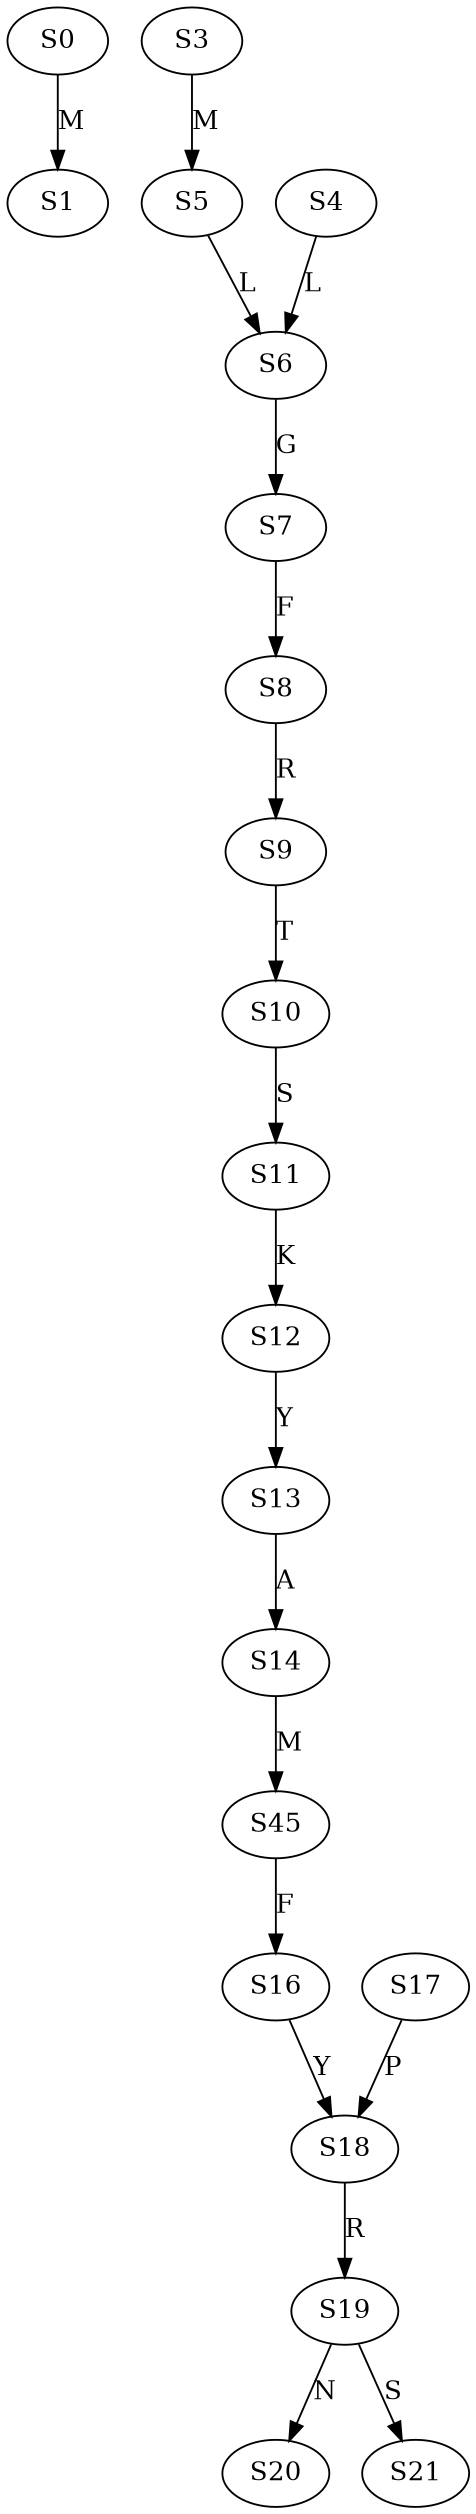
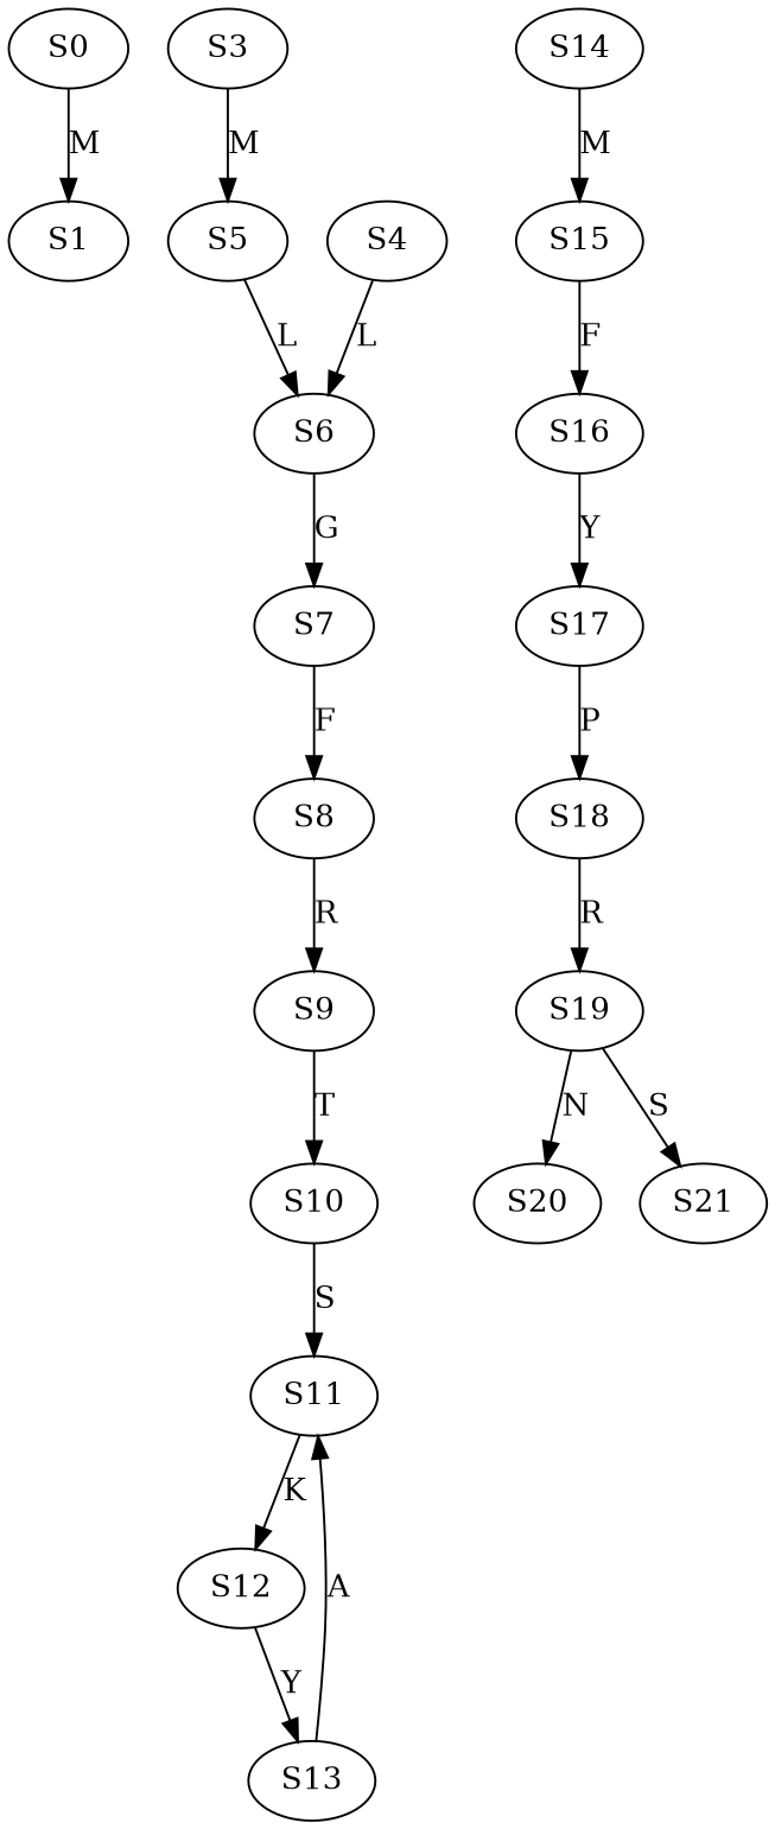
  strict digraph {
    S0
    S1
    S3
    S5
    S4
    S6
    S7
    S8
    S9
    S10
    S11
    S12
    S13
    S14
-   S15 [label=S45]
+   S15
    S16
    S17
    S18
    S19
    S20
    S21
    S0 -> S1 [label=M]
    S3 -> S5 [label=M]
    S5 -> S6 [label=L]
    S4 -> S6 [label=L]
    S6 -> S7 [label=G]
    S7 -> S8 [label=F]
    S8 -> S9 [label=R]
    S9 -> S10 [label=T]
    S10 -> S11 [label=S]
    S11 -> S12 [label=K]
    S12 -> S13 [label=Y]
-   S13 -> S14 [label=A]
+   S13 -> S11 [label=A]
    S14 -> S15 [label=M]
    S15 -> S16 [label=F]
-   S16 -> S18 [label=Y]
+   S16 -> S17 [label=Y]
    S17 -> S18 [label=P]
    S18 -> S19 [label=R]
    S19 -> S20 [label=N]
    S19 -> S21 [label=S]
  }
